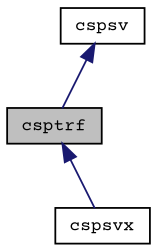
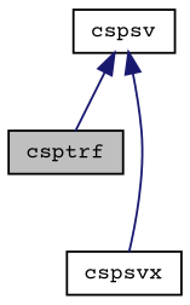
  digraph {
    fontname="Courier Prime"
    rankdir=TB
    node [color=black fillcolor=white fontname="Courier Prime" fontsize=10 shape=record style=filled]
    edge [color=midnightblue dir=back fontname="Courier Prime" fontsize=10 labelfontname=Helvetica labelfontsize=10 style=solid]
    n1 [fillcolor=grey75 fontcolor=black height=0.2 label=csptrf width=0.4]
    n2 [height=0.2 label=cspsvx width=0.4]
    n3 [height=0.2 label=cspsv width=0.4]
-   n1 -> n2
+   n3 -> n2
    n3 -> n1
  }
